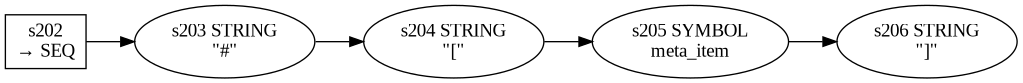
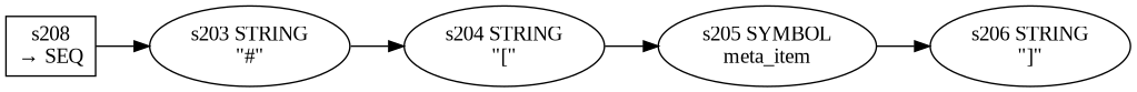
  digraph {
    rankdir=LR
    fontname="Liberation Serif"
    node [fontname="Liberation Serif"]
    edge [fontname="Liberation Serif"]
-   n1 [fixedsize=false label="s202\n&rarr; SEQ" peripheries=1 shape=record]
+   n1 [fixedsize=false label="s208\n&rarr; SEQ" peripheries=1 shape=record]
    n2 [label="s203 STRING\n\"#\""]
    n3 [label="s204 STRING\n\"[\""]
    n4 [label="s205 SYMBOL\nmeta_item"]
    n5 [label="s206 STRING\n\"]\""]
    n1 -> n2
    n2 -> n3
    n3 -> n4
    n4 -> n5
  }
